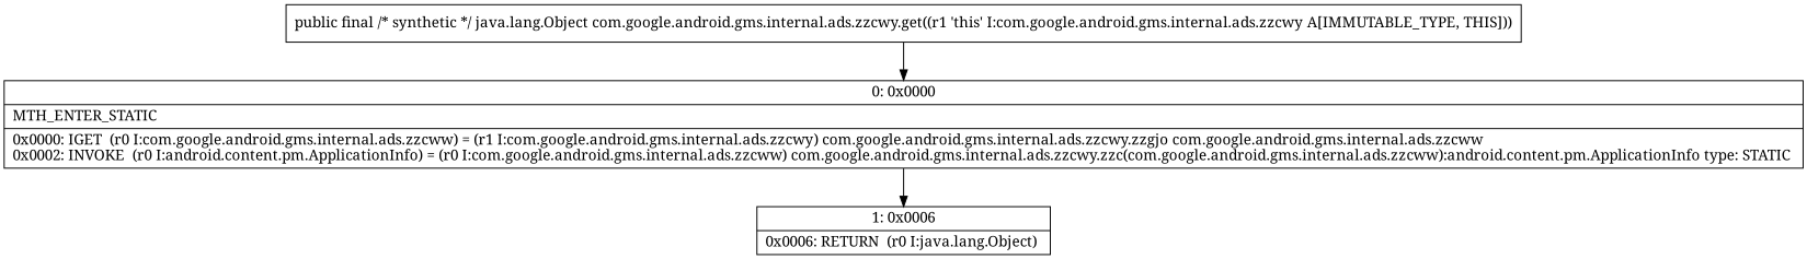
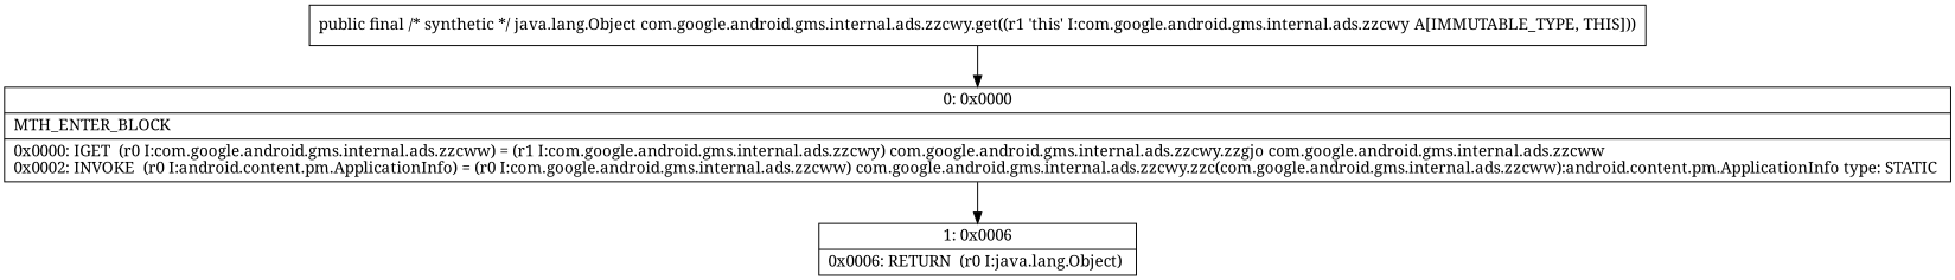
  digraph {
    fontname="Noto Serif"
    node [shape=record fontname="Noto Serif"]
    edge [fontname="Noto Serif"]
-   n1 [label="{0\:\ 0x0000|MTH_ENTER_STATIC\l|0x0000: IGET  (r0 I:com.google.android.gms.internal.ads.zzcww) = (r1 I:com.google.android.gms.internal.ads.zzcwy) com.google.android.gms.internal.ads.zzcwy.zzgjo com.google.android.gms.internal.ads.zzcww \l0x0002: INVOKE  (r0 I:android.content.pm.ApplicationInfo) = (r0 I:com.google.android.gms.internal.ads.zzcww) com.google.android.gms.internal.ads.zzcwy.zzc(com.google.android.gms.internal.ads.zzcww):android.content.pm.ApplicationInfo type: STATIC \l}"]
+   n1 [label="{0\:\ 0x0000|MTH_ENTER_BLOCK\l|0x0000: IGET  (r0 I:com.google.android.gms.internal.ads.zzcww) = (r1 I:com.google.android.gms.internal.ads.zzcwy) com.google.android.gms.internal.ads.zzcwy.zzgjo com.google.android.gms.internal.ads.zzcww \l0x0002: INVOKE  (r0 I:android.content.pm.ApplicationInfo) = (r0 I:com.google.android.gms.internal.ads.zzcww) com.google.android.gms.internal.ads.zzcwy.zzc(com.google.android.gms.internal.ads.zzcww):android.content.pm.ApplicationInfo type: STATIC \l}"]
    n2 [label="{1\:\ 0x0006|0x0006: RETURN  (r0 I:java.lang.Object) \l}"]
    n3 [label="{public final \/* synthetic *\/ java.lang.Object com.google.android.gms.internal.ads.zzcwy.get((r1 'this' I:com.google.android.gms.internal.ads.zzcwy A[IMMUTABLE_TYPE, THIS])) }"]
    n1 -> n2
    n3 -> n1
  }
